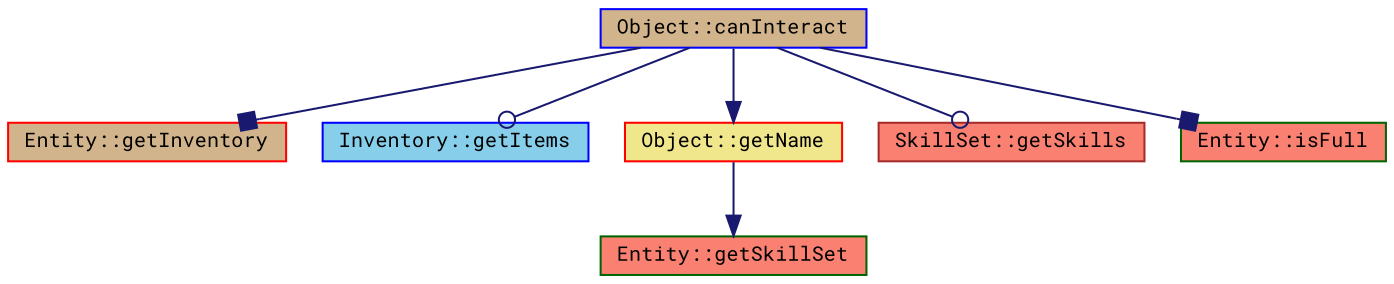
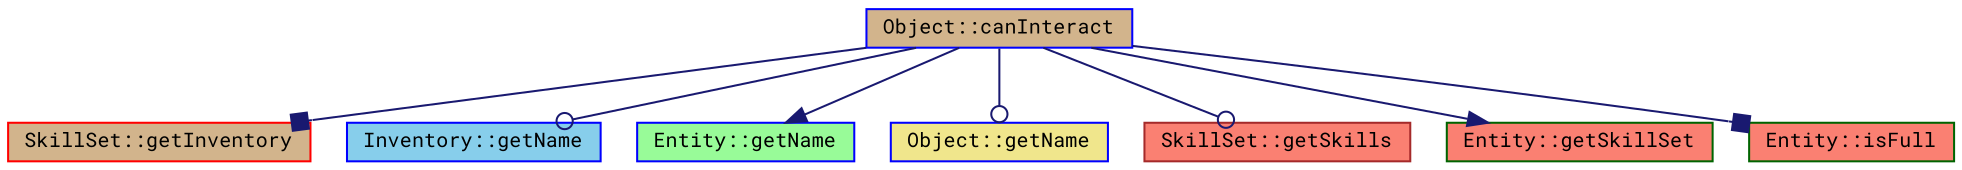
  digraph {
    fontname="Roboto Mono"
    rankdir=TB
    node [color=blue fillcolor=salmon fontname="Roboto Mono" fontsize=10 shape=record style=filled]
    edge [arrowhead=odot color=midnightblue fontname="Roboto Mono" fontsize=10 labelfontname=Helvetica labelfontsize=10 style=solid]
    n1 [fillcolor=tan fontcolor=black height=0.2 label="Object::canInteract" width=0.4]
-   n2 [color=red fillcolor=tan height=0.2 label="Entity::getInventory" width=0.4]
-   n3 [fillcolor=skyblue height=0.2 label="Inventory::getItems" width=0.4]
-   n5 [color=red fillcolor=khaki height=0.2 label="Object::getName" width=0.4]
+   n2 [color=red fillcolor=tan height=0.2 label="SkillSet::getInventory" width=0.4]
+   n3 [fillcolor=skyblue height=0.2 label="Inventory::getName" width=0.4]
+   n4 [fillcolor=palegreen height=0.2 label="Entity::getName" width=0.4]
+   n5 [fillcolor=khaki height=0.2 label="Object::getName" width=0.4]
    n6 [color=brown height=0.2 label="SkillSet::getSkills" width=0.4]
    n7 [color=darkgreen height=0.2 label="Entity::getSkillSet" width=0.4]
    n8 [color=darkgreen height=0.2 label="Entity::isFull" width=0.4]
    n1 -> n2 [arrowhead=box]
    n1 -> n3
-   n1 -> n5 [arrowhead=normal]
+   n1 -> n4 [arrowhead=normal]
+   n1 -> n5
    n1 -> n6
-   n5 -> n7 [arrowhead=normal]
+   n1 -> n7 [arrowhead=normal]
    n1 -> n8 [arrowhead=box]
  }
